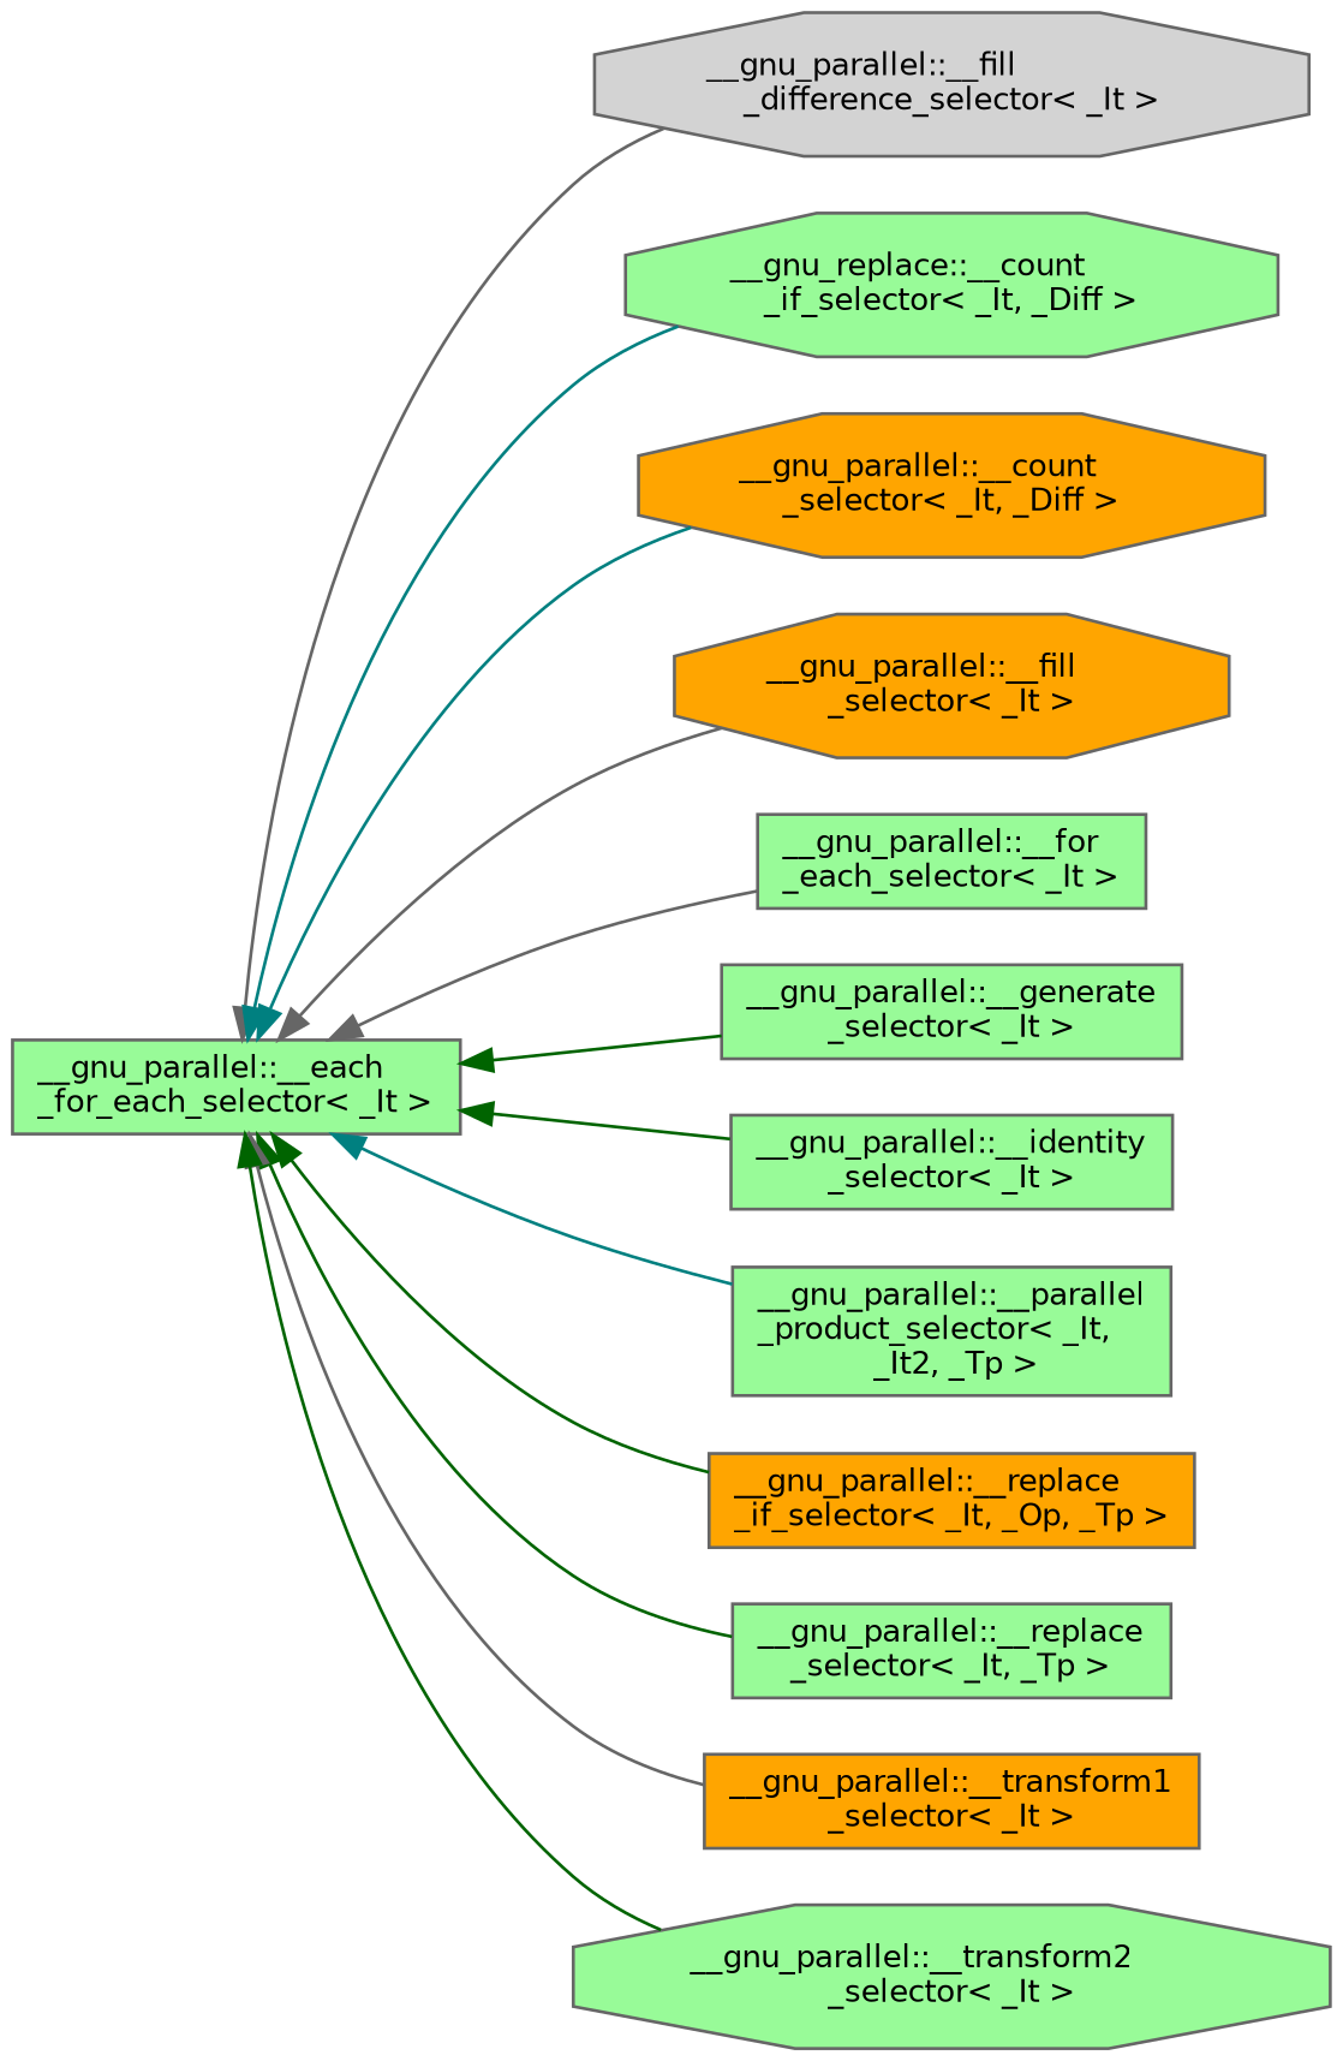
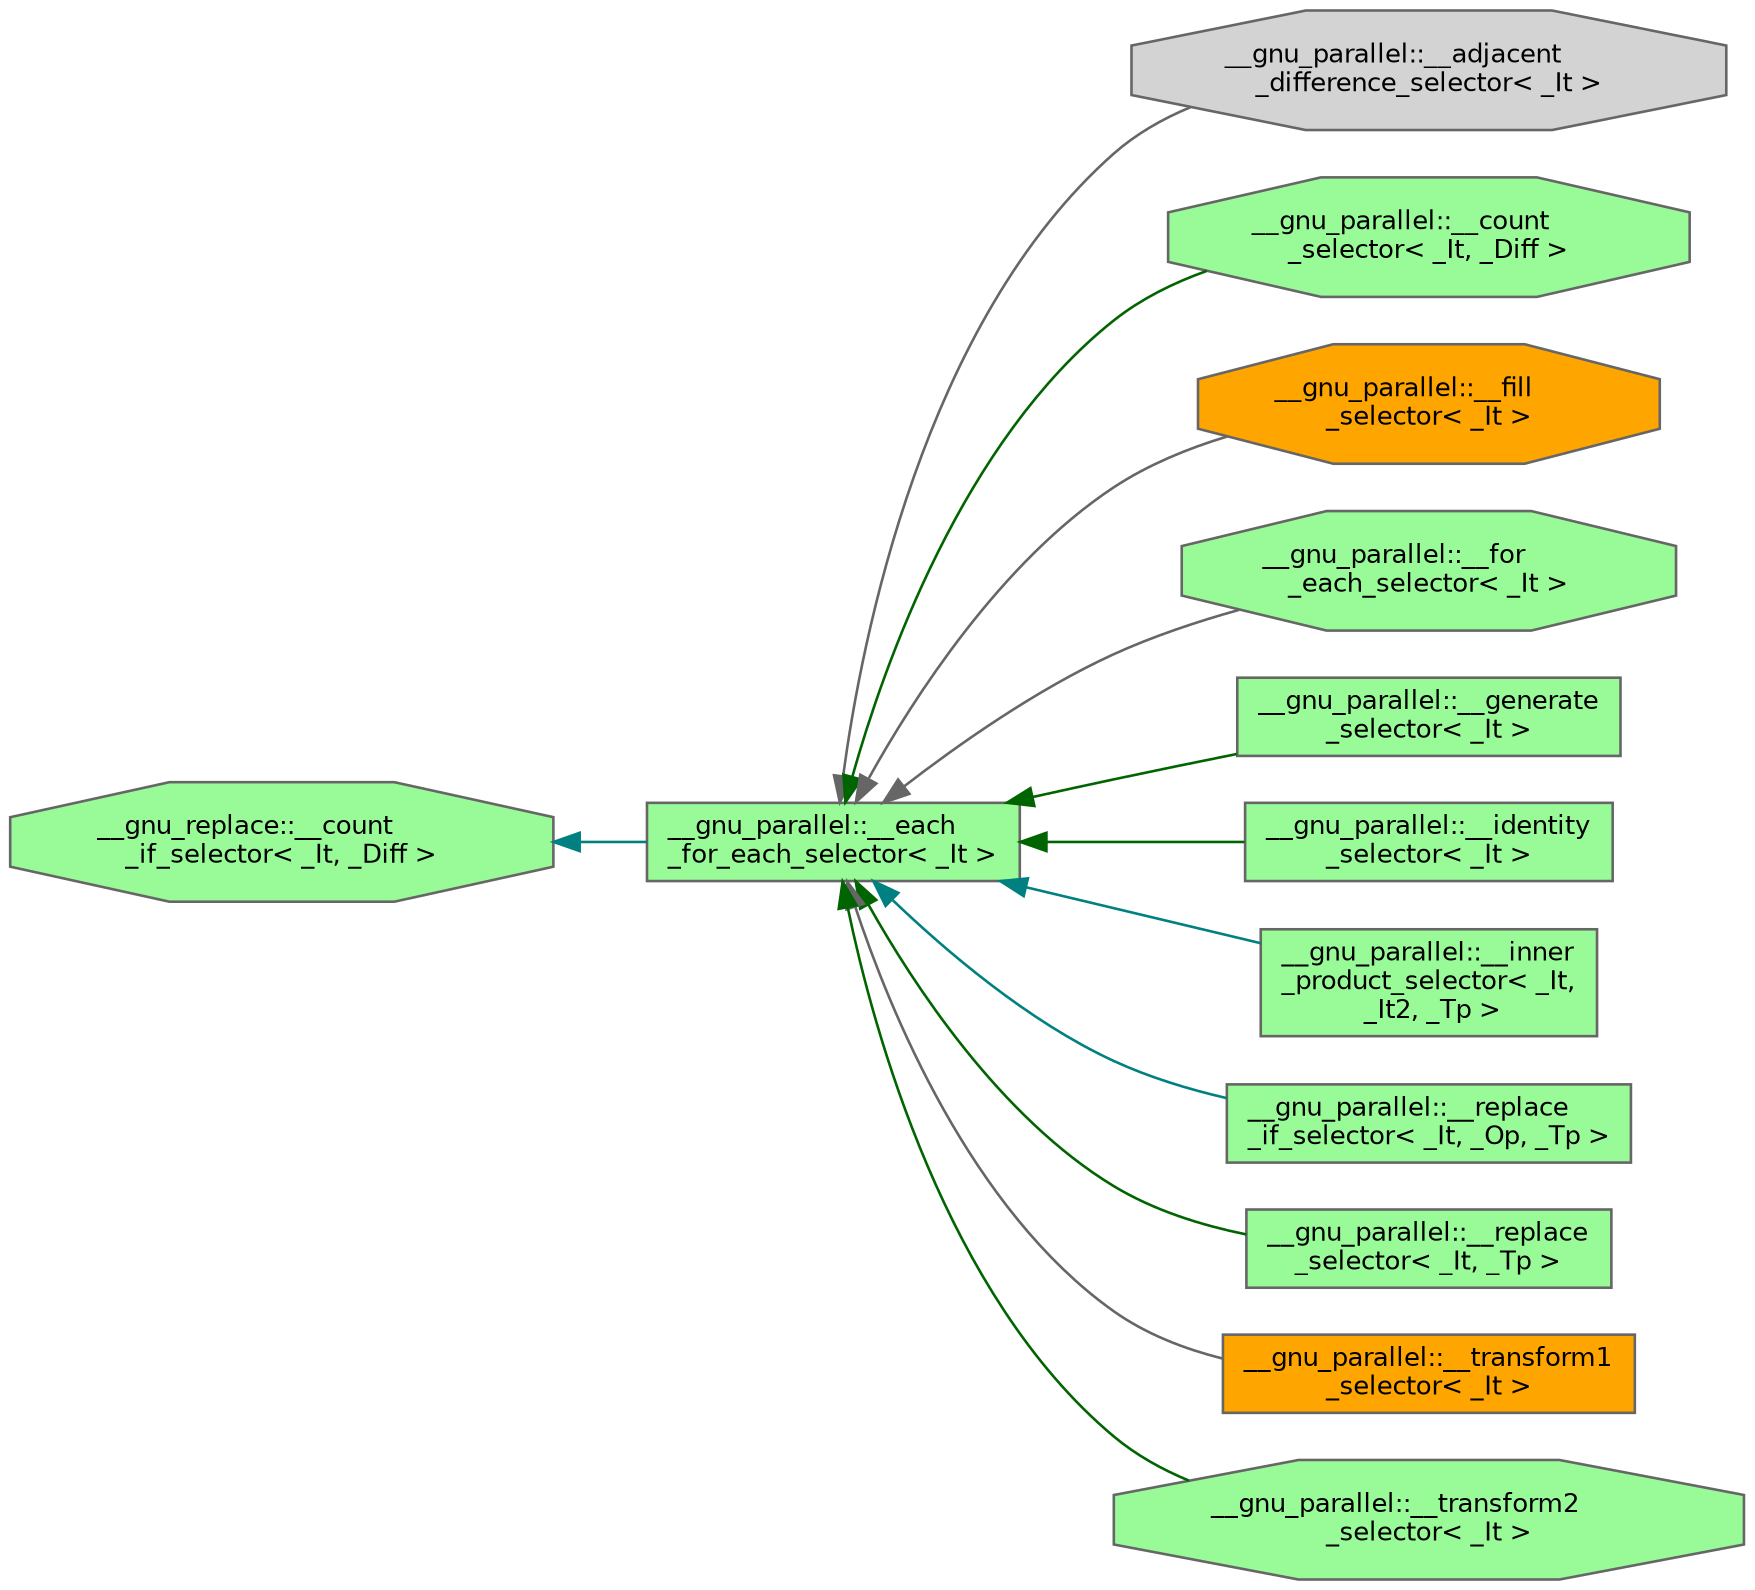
  digraph {
    rankdir=LR
    node [color=grey40 fillcolor=palegreen fontname=Helvetica fontsize=10 shape=box style=filled]
    edge [color=darkgreen dir=back fontname=Helvetica fontsize=10 labelfontname=Helvetica labelfontsize=10 style=solid]
    n1 [height=0.2 label="__gnu_parallel::__each\l_for_each_selector\< _It \>" width=0.4]
-   n2 [fillcolor=lightgrey height=0.2 label="__gnu_parallel::__fill\l_difference_selector\< _It \>" shape=octagon width=0.4]
+   n2 [fillcolor=lightgrey height=0.2 label="__gnu_parallel::__adjacent\l_difference_selector\< _It \>" shape=octagon width=0.4]
    n3 [height=0.2 label="__gnu_replace::__count\l_if_selector\< _It, _Diff \>" shape=octagon width=0.4]
-   n4 [fillcolor=orange height=0.2 label="__gnu_parallel::__count\l_selector\< _It, _Diff \>" shape=octagon width=0.4]
+   n4 [height=0.2 label="__gnu_parallel::__count\l_selector\< _It, _Diff \>" shape=octagon width=0.4]
    n5 [fillcolor=orange height=0.2 label="__gnu_parallel::__fill\l_selector\< _It \>" shape=octagon width=0.4]
-   n6 [height=0.2 label="__gnu_parallel::__for\l_each_selector\< _It \>" width=0.4]
+   n6 [height=0.2 label="__gnu_parallel::__for\l_each_selector\< _It \>" shape=octagon width=0.4]
    n7 [height=0.2 label="__gnu_parallel::__generate\l_selector\< _It \>" width=0.4]
    n8 [height=0.2 label="__gnu_parallel::__identity\l_selector\< _It \>" width=0.4]
-   n9 [height=0.2 label="__gnu_parallel::__parallel\l_product_selector\< _It,\l _It2, _Tp \>" width=0.4]
-   n10 [fillcolor=orange height=0.2 label="__gnu_parallel::__replace\l_if_selector\< _It, _Op, _Tp \>" width=0.4]
+   n9 [height=0.2 label="__gnu_parallel::__inner\l_product_selector\< _It,\l _It2, _Tp \>" width=0.4]
+   n10 [height=0.2 label="__gnu_parallel::__replace\l_if_selector\< _It, _Op, _Tp \>" width=0.4]
    n11 [height=0.2 label="__gnu_parallel::__replace\l_selector\< _It, _Tp \>" width=0.4]
    n12 [fillcolor=orange height=0.2 label="__gnu_parallel::__transform1\l_selector\< _It \>" width=0.4]
    n13 [height=0.2 label="__gnu_parallel::__transform2\l_selector\< _It \>" shape=octagon width=0.4]
    n1 -> n2 [color=gray40]
-   n1 -> n3 [color=teal]
-   n1 -> n4 [color=teal]
+   n3 -> n1 [color=teal]
+   n1 -> n4
    n1 -> n5 [color=gray40]
    n1 -> n6 [color=gray40]
    n1 -> n7
    n1 -> n8
    n1 -> n9 [color=teal]
-   n1 -> n10
+   n1 -> n10 [color=teal]
    n1 -> n11
    n1 -> n12 [color=gray40]
    n1 -> n13
  }
